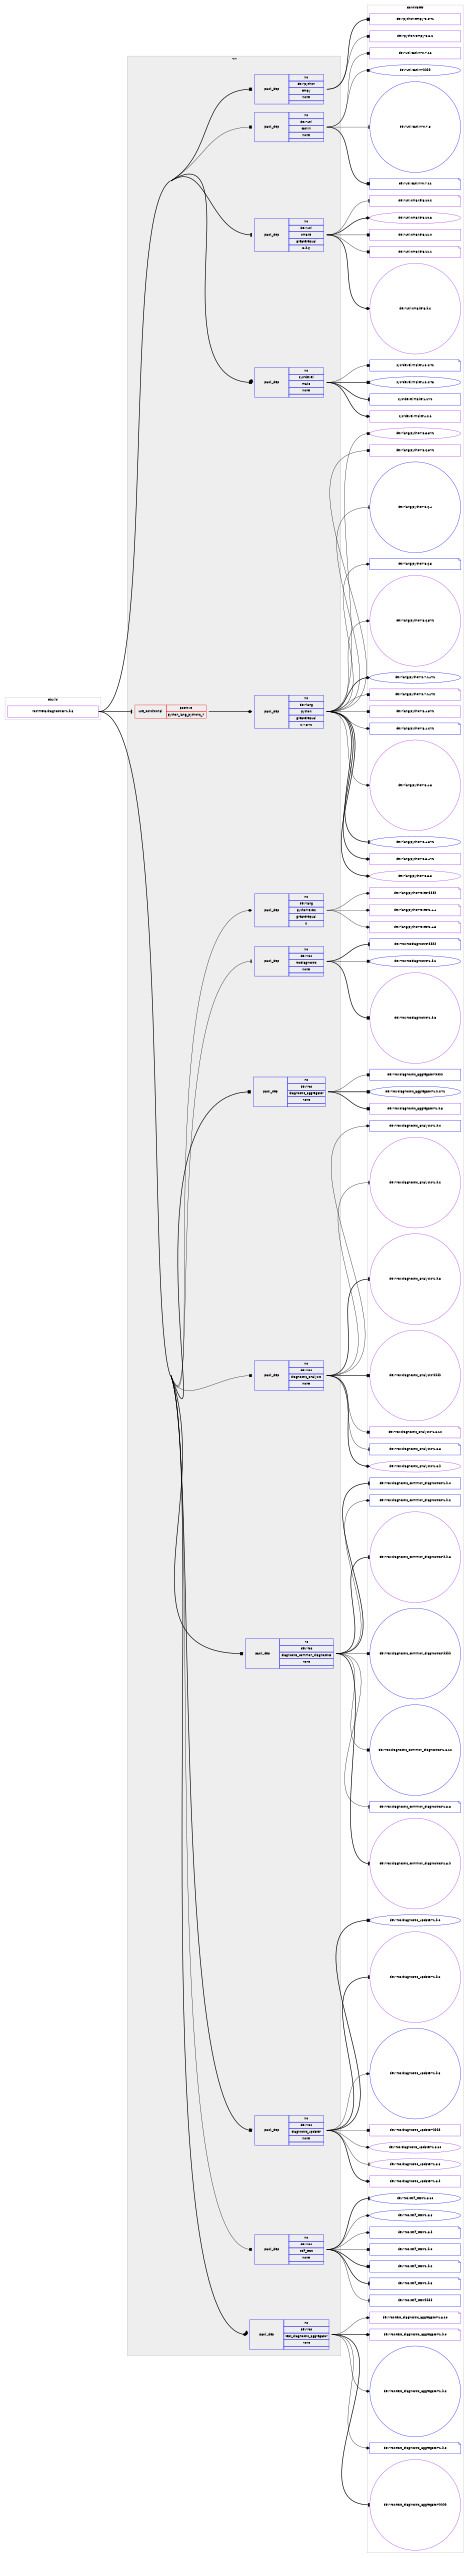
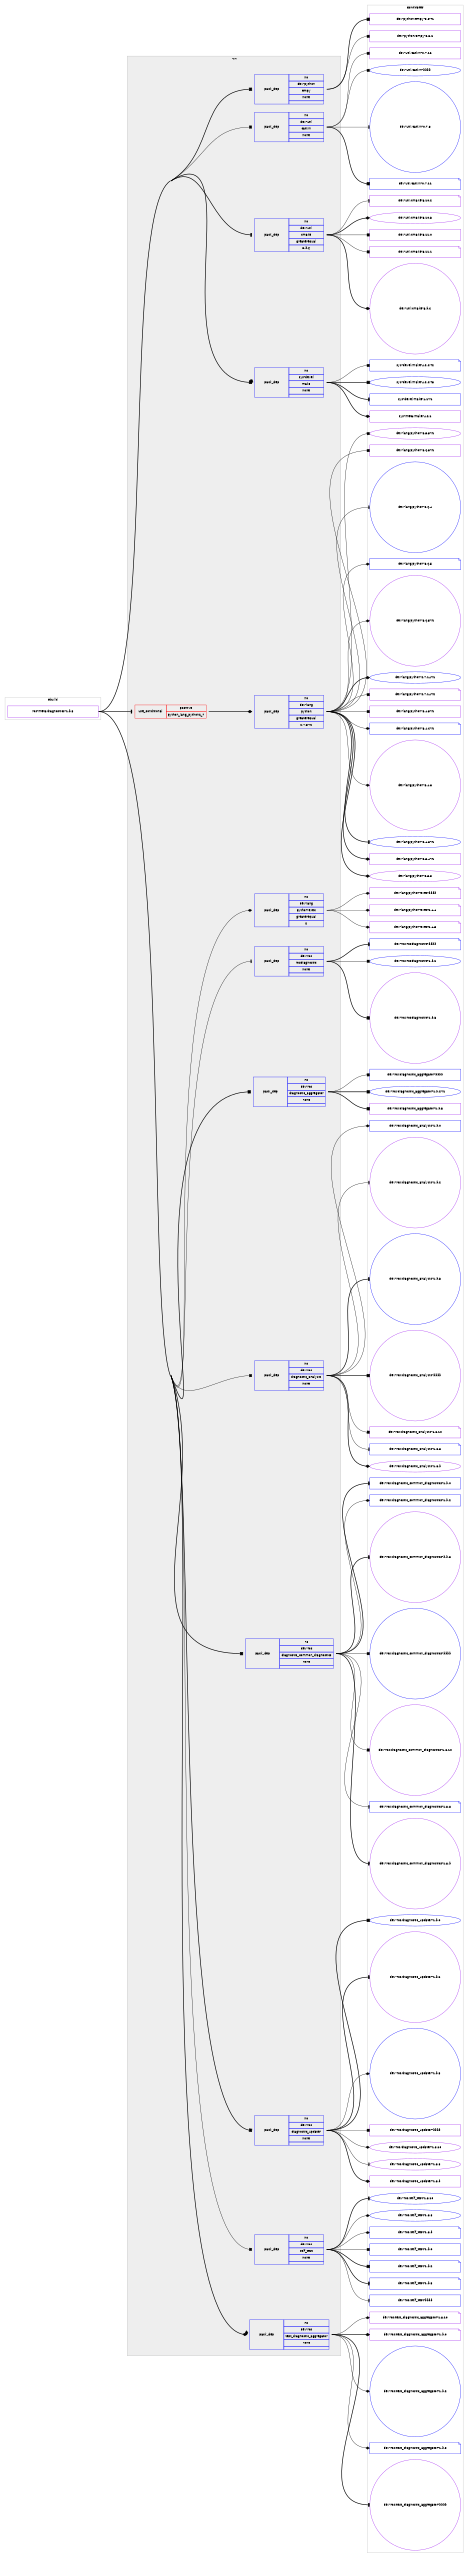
  digraph {
    compound=true
    concentrate=true
    fontname=Helvetica
    fontsize=10
    newrank=true
    rankdir=LR
    ranksep=1.5
    node [color=blue fontname=Helvetica fontsize=10 shape=note]
    edge [arrowhead=box headport=w style=solid tailport=e weight=100]
    n1 [color=purple label="ros-meta/diagnostics-1.9.3" shape=box width=4]
    n2 [label=<<TABLE BORDER="0" CELLBORDER="1" CELLSPACING="0" CELLPADDING="4" WIDTH="220"><TR><TD ROWSPAN="6" CELLPADDING="30">pack_dep</TD></TR><TR><TD WIDTH="110">no</TD></TR><TR><TD>dev-python</TD></TR><TR><TD>empy</TD></TR><TR><TD>none</TD></TR><TR><TD></TD></TR></TABLE>> shape=none]
    n3 [label=<<TABLE BORDER="0" CELLBORDER="1" CELLSPACING="0" CELLPADDING="4" WIDTH="220"><TR><TD ROWSPAN="6" CELLPADDING="30">pack_dep</TD></TR><TR><TD WIDTH="110">no</TD></TR><TR><TD>dev-util</TD></TR><TR><TD>catkin</TD></TR><TR><TD>none</TD></TR><TR><TD></TD></TR></TABLE>> shape=none]
    n4 [label=<<TABLE BORDER="0" CELLBORDER="1" CELLSPACING="0" CELLPADDING="4" WIDTH="220"><TR><TD ROWSPAN="6" CELLPADDING="30">pack_dep</TD></TR><TR><TD WIDTH="110">no</TD></TR><TR><TD>dev-util</TD></TR><TR><TD>cmake</TD></TR><TR><TD>greaterequal</TD></TR><TR><TD>3.9.6</TD></TR></TABLE>> shape=none]
    n5 [label=<<TABLE BORDER="0" CELLBORDER="1" CELLSPACING="0" CELLPADDING="4" WIDTH="220"><TR><TD ROWSPAN="6" CELLPADDING="30">pack_dep</TD></TR><TR><TD WIDTH="110">no</TD></TR><TR><TD>sys-devel</TD></TR><TR><TD>make</TD></TR><TR><TD>none</TD></TR><TR><TD></TD></TR></TABLE>> shape=none]
    n6 [label=<<TABLE BORDER="0" CELLBORDER="1" CELLSPACING="0" CELLPADDING="4" WIDTH="220"><TR><TD ROWSPAN="6" CELLPADDING="30">pack_dep</TD></TR><TR><TD WIDTH="110">no</TD></TR><TR><TD>dev-lang</TD></TR><TR><TD>python</TD></TR><TR><TD>greaterequal</TD></TR><TR><TD>2.7.5-r2</TD></TR></TABLE>> shape=none]
    n7 [color=red label=<<TABLE BORDER="0" CELLBORDER="1" CELLSPACING="0" CELLPADDING="4"><TR><TD ROWSPAN="3" CELLPADDING="10">use_conditional</TD></TR><TR><TD>positive</TD></TR><TR><TD>python_lang_python2_7</TD></TR></TABLE>> shape=none]
    n8 [label=<<TABLE BORDER="0" CELLBORDER="1" CELLSPACING="0" CELLPADDING="4" WIDTH="220"><TR><TD ROWSPAN="6" CELLPADDING="30">pack_dep</TD></TR><TR><TD WIDTH="110">no</TD></TR><TR><TD>dev-lang</TD></TR><TR><TD>python-exec</TD></TR><TR><TD>greaterequal</TD></TR><TR><TD>2</TD></TR></TABLE>> shape=none]
    n9 [label=<<TABLE BORDER="0" CELLBORDER="1" CELLSPACING="0" CELLPADDING="4" WIDTH="220"><TR><TD ROWSPAN="6" CELLPADDING="30">pack_dep</TD></TR><TR><TD WIDTH="110">no</TD></TR><TR><TD>dev-ros</TD></TR><TR><TD>rosdiagnostic</TD></TR><TR><TD>none</TD></TR><TR><TD></TD></TR></TABLE>> shape=none]
    n10 [label=<<TABLE BORDER="0" CELLBORDER="1" CELLSPACING="0" CELLPADDING="4" WIDTH="220"><TR><TD ROWSPAN="6" CELLPADDING="30">pack_dep</TD></TR><TR><TD WIDTH="110">no</TD></TR><TR><TD>dev-ros</TD></TR><TR><TD>diagnostic_aggregator</TD></TR><TR><TD>none</TD></TR><TR><TD></TD></TR></TABLE>> shape=none]
    n11 [label=<<TABLE BORDER="0" CELLBORDER="1" CELLSPACING="0" CELLPADDING="4" WIDTH="220"><TR><TD ROWSPAN="6" CELLPADDING="30">pack_dep</TD></TR><TR><TD WIDTH="110">no</TD></TR><TR><TD>dev-ros</TD></TR><TR><TD>diagnostic_analysis</TD></TR><TR><TD>none</TD></TR><TR><TD></TD></TR></TABLE>> shape=none]
    n12 [label=<<TABLE BORDER="0" CELLBORDER="1" CELLSPACING="0" CELLPADDING="4" WIDTH="220"><TR><TD ROWSPAN="6" CELLPADDING="30">pack_dep</TD></TR><TR><TD WIDTH="110">no</TD></TR><TR><TD>dev-ros</TD></TR><TR><TD>diagnostic_common_diagnostics</TD></TR><TR><TD>none</TD></TR><TR><TD></TD></TR></TABLE>> shape=none]
    n13 [label=<<TABLE BORDER="0" CELLBORDER="1" CELLSPACING="0" CELLPADDING="4" WIDTH="220"><TR><TD ROWSPAN="6" CELLPADDING="30">pack_dep</TD></TR><TR><TD WIDTH="110">no</TD></TR><TR><TD>dev-ros</TD></TR><TR><TD>diagnostic_updater</TD></TR><TR><TD>none</TD></TR><TR><TD></TD></TR></TABLE>> shape=none]
    n14 [label=<<TABLE BORDER="0" CELLBORDER="1" CELLSPACING="0" CELLPADDING="4" WIDTH="220"><TR><TD ROWSPAN="6" CELLPADDING="30">pack_dep</TD></TR><TR><TD WIDTH="110">no</TD></TR><TR><TD>dev-ros</TD></TR><TR><TD>self_test</TD></TR><TR><TD>none</TD></TR><TR><TD></TD></TR></TABLE>> shape=none]
    n15 [label=<<TABLE BORDER="0" CELLBORDER="1" CELLSPACING="0" CELLPADDING="4" WIDTH="220"><TR><TD ROWSPAN="6" CELLPADDING="30">pack_dep</TD></TR><TR><TD WIDTH="110">no</TD></TR><TR><TD>dev-ros</TD></TR><TR><TD>test_diagnostic_aggregator</TD></TR><TR><TD>none</TD></TR><TR><TD></TD></TR></TABLE>> shape=none]
    n16 [color=purple label="dev-python/empy-3.3-r1" shape=box width=4]
    n17 [color=purple label="dev-python/empy-3.3.2" shape=box width=4]
    n18 [label="dev-util/catkin-0.7.8" shape=circle width=4]
    n19 [label="dev-util/catkin-0.7.11" width=4]
    n20 [color=purple label="dev-util/catkin-0.7.12" shape=box width=4]
    n21 [label="dev-util/catkin-9999" shape=ellipse width=4]
    n22 [color=purple label="dev-util/cmake-3.10.2" width=4]
    n23 [color=purple label="dev-util/cmake-3.10.3" shape=ellipse width=4]
    n24 [color=purple label="dev-util/cmake-3.11.0" shape=box width=4]
    n25 [color=purple label="dev-util/cmake-3.11.1" width=4]
    n26 [color=purple label="dev-util/cmake-3.9.6" shape=circle width=4]
    n27 [label="sys-devel/make-4.1-r1" shape=box width=4]
-   n28 [color=purple label="sys-devel/make-4.2.1" shape=box width=4]
+   n28 [color=purple label="sys-meta/make-4.2.1" shape=box width=4]
    n29 [label="sys-devel/make-4.2.1-r2" width=4]
    n30 [label="sys-devel/make-4.2.1-r3" shape=ellipse width=4]
    n31 [label="dev-lang/python-2.7.14-r1" shape=ellipse width=4]
    n32 [color=purple label="dev-lang/python-2.7.14-r2" width=4]
    n33 [color=purple label="dev-lang/python-3.4.5-r1" shape=box width=4]
    n34 [label="dev-lang/python-3.4.6-r1" width=4]
    n35 [color=purple label="dev-lang/python-3.4.8" shape=circle width=4]
    n36 [label="dev-lang/python-3.4.8-r1" shape=ellipse width=4]
    n37 [color=purple label="dev-lang/python-3.5.4-r1" shape=box width=4]
    n38 [color=purple label="dev-lang/python-3.5.5" shape=ellipse width=4]
    n39 [color=purple label="dev-lang/python-3.5.5-r1" shape=ellipse width=4]
    n40 [color=purple label="dev-lang/python-3.6.3-r1" shape=box width=4]
    n41 [label="dev-lang/python-3.6.4" shape=circle width=4]
    n42 [label="dev-lang/python-3.6.5" width=4]
    n43 [color=purple label="dev-lang/python-3.6.5-r1" shape=circle width=4]
    n44 [color=purple label="dev-lang/python-exec-2.4.4" width=4]
    n45 [color=purple label="dev-lang/python-exec-2.4.5" width=4]
    n46 [color=purple label="dev-lang/python-exec-9999" width=4]
    n47 [label="dev-ros/diagnostic_aggregator-1.9.2-r1" shape=ellipse width=4]
    n48 [color=purple label="dev-ros/diagnostic_aggregator-1.9.3" shape=box width=4]
    n49 [label="dev-ros/diagnostic_aggregator-9999" shape=box width=4]
    n50 [color=purple label="dev-ros/diagnostic_analysis-1.8.10" width=4]
    n51 [label="dev-ros/diagnostic_analysis-1.8.8" width=4]
    n52 [color=purple label="dev-ros/diagnostic_analysis-1.8.9" shape=ellipse width=4]
    n53 [label="dev-ros/diagnostic_analysis-1.9.0" shape=box width=4]
    n54 [color=purple label="dev-ros/diagnostic_analysis-1.9.2" shape=circle width=4]
-   n55 [color=purple label="dev-ros/diagnostic_analysis-1.9.3" shape=circle width=4]
+   n55 [label="dev-ros/diagnostic_analysis-1.9.3" shape=circle width=4]
    n56 [color=purple label="dev-ros/diagnostic_analysis-9999" shape=circle width=4]
-   n57 [label="dev-ros/diagnostic_common_diagnostics-1.8.10" shape=circle width=4]
+   n57 [color=purple label="dev-ros/diagnostic_common_diagnostics-1.8.10" shape=circle width=4]
    n58 [label="dev-ros/diagnostic_common_diagnostics-1.8.8" width=4]
    n59 [color=purple label="dev-ros/diagnostic_common_diagnostics-1.8.9" shape=circle width=4]
    n60 [label="dev-ros/diagnostic_common_diagnostics-1.9.0" shape=box width=4]
    n61 [label="dev-ros/diagnostic_common_diagnostics-1.9.2" shape=box width=4]
    n62 [color=purple label="dev-ros/diagnostic_common_diagnostics-9.9.3" shape=circle width=4]
    n63 [label="dev-ros/diagnostic_common_diagnostics-9999" shape=circle width=4]
    n64 [color=purple label="dev-ros/diagnostic_updater-1.8.10" shape=ellipse width=4]
    n65 [color=purple label="dev-ros/diagnostic_updater-1.8.8" shape=ellipse width=4]
    n66 [color=purple label="dev-ros/diagnostic_updater-1.8.9" shape=box width=4]
    n67 [label="dev-ros/diagnostic_updater-1.9.0" shape=ellipse width=4]
    n68 [color=purple label="dev-ros/diagnostic_updater-1.9.2" shape=circle width=4]
    n69 [label="dev-ros/diagnostic_updater-1.9.3" shape=circle width=4]
    n70 [color=purple label="dev-ros/diagnostic_updater-9999" shape=box width=4]
    n71 [label="dev-ros/rosdiagnostic-1.9.2" shape=ellipse width=4]
    n72 [color=purple label="dev-ros/rosdiagnostic-1.9.3" shape=circle width=4]
    n73 [label="dev-ros/rosdiagnostic-9999" width=4]
    n74 [label="dev-ros/self_test-1.8.10" shape=ellipse width=4]
    n75 [label="dev-ros/self_test-1.8.8" shape=ellipse width=4]
    n76 [label="dev-ros/self_test-1.8.9" width=4]
    n77 [label="dev-ros/self_test-1.9.0" shape=box width=4]
    n78 [label="dev-ros/self_test-1.9.2" width=4]
    n79 [label="dev-ros/self_test-1.9.3" width=4]
    n80 [label="dev-ros/self_test-9999" shape=box width=4]
    n81 [color=purple label="dev-ros/test_diagnostic_aggregator-1.8.10" width=4]
    n82 [color=purple label="dev-ros/test_diagnostic_aggregator-1.9.0" width=4]
    n83 [label="dev-ros/test_diagnostic_aggregator-1.9.2" shape=circle width=4]
    n84 [label="dev-ros/test_diagnostic_aggregator-1.9.3" width=4]
    n85 [color=purple label="dev-ros/test_diagnostic_aggregator-9999" shape=circle width=4]
    subgraph cluster_1 {
      color=gray
      label=<<i>ebuild</i>>
      rank=same
      n1
    }
    subgraph cluster_2 {
      color=gray
      label=<<i>dependencies</i>>
      subgraph cluster_3 {
        color=gray
        fillcolor="#eeeeee"
        label=<<i>compile</i>>
        style=filled
        subgraph sub_4 {
          color=gray
          fillcolor="#eeeeee"
          label=<<i>compile</i>>
          style=filled
          n2
        }
        subgraph sub_5 {
          color=gray
          fillcolor="#eeeeee"
          label=<<i>compile</i>>
          style=filled
          n3
        }
        subgraph sub_6 {
          color=gray
          fillcolor="#eeeeee"
          label=<<i>compile</i>>
          style=filled
          n4
        }
        subgraph sub_7 {
          color=gray
          fillcolor="#eeeeee"
          label=<<i>compile</i>>
          style=filled
          n5
        }
      }
      subgraph cluster_8 {
        color=gray
        fillcolor="#eeeeee"
        label=<<i>compile and run</i>>
        style=filled
        subgraph sub_9 {
          color=gray
          fillcolor="#eeeeee"
          label=<<i>compile and run</i>>
          style=filled
          n7
          subgraph sub_10 {
            color=gray
            fillcolor="#eeeeee"
            label=<<i>compile and run</i>>
            style=filled
            n6
          }
        }
        subgraph sub_11 {
          color=gray
          fillcolor="#eeeeee"
          label=<<i>compile and run</i>>
          style=filled
          n8
        }
        subgraph sub_12 {
          color=gray
          fillcolor="#eeeeee"
          label=<<i>compile and run</i>>
          style=filled
          n9
        }
        subgraph sub_13 {
          color=gray
          fillcolor="#eeeeee"
          label=<<i>compile and run</i>>
          style=filled
          n10
        }
        subgraph sub_14 {
          color=gray
          fillcolor="#eeeeee"
          label=<<i>compile and run</i>>
          style=filled
          n11
        }
        subgraph sub_15 {
          color=gray
          fillcolor="#eeeeee"
          label=<<i>compile and run</i>>
          style=filled
          n12
        }
        subgraph sub_16 {
          color=gray
          fillcolor="#eeeeee"
          label=<<i>compile and run</i>>
          style=filled
          n13
        }
        subgraph sub_17 {
          color=gray
          fillcolor="#eeeeee"
          label=<<i>compile and run</i>>
          style=filled
          n14
        }
        subgraph sub_18 {
          color=gray
          fillcolor="#eeeeee"
          label=<<i>compile and run</i>>
          style=filled
          n15
        }
      }
      subgraph cluster_19 {
        color=gray
        fillcolor="#eeeeee"
        label=<<i>run</i>>
        style=filled
      }
    }
    subgraph cluster_20 {
      color=gray
      label=<<i>candidates</i>>
      rank=same
      subgraph sub_21 {
        color=black
        label=<<i>candidates</i>>
        nodesep=1
        rank=same
        n16
        n17
      }
      subgraph sub_22 {
        color=black
        label=<<i>candidates</i>>
        nodesep=1
        rank=same
        n18
        n19
        n20
        n21
      }
      subgraph sub_23 {
        color=black
        label=<<i>candidates</i>>
        nodesep=1
        rank=same
        n22
        n23
        n24
        n25
        n26
      }
      subgraph sub_24 {
        color=black
        label=<<i>candidates</i>>
        nodesep=1
        rank=same
        n27
        n28
        n29
        n30
      }
      subgraph sub_25 {
        color=black
        label=<<i>candidates</i>>
        nodesep=1
        rank=same
        n31
        n32
        n33
        n34
        n35
        n36
        n37
        n38
        n39
        n40
        n41
        n42
        n43
      }
      subgraph sub_26 {
        color=black
        label=<<i>candidates</i>>
        nodesep=1
        rank=same
        n44
        n45
        n46
      }
      subgraph sub_27 {
        color=black
        label=<<i>candidates</i>>
        nodesep=1
        rank=same
        n47
        n48
        n49
      }
      subgraph sub_28 {
        color=black
        label=<<i>candidates</i>>
        nodesep=1
        rank=same
        n50
        n51
        n52
        n53
        n54
        n55
        n56
      }
      subgraph sub_29 {
        color=black
        label=<<i>candidates</i>>
        nodesep=1
        rank=same
        n57
        n58
        n59
        n60
        n61
        n62
        n63
      }
      subgraph sub_30 {
        color=black
        label=<<i>candidates</i>>
        nodesep=1
        rank=same
        n64
        n65
        n66
        n67
        n68
        n69
        n70
      }
      subgraph sub_31 {
        color=black
        label=<<i>candidates</i>>
        nodesep=1
        rank=same
        n71
        n72
        n73
      }
      subgraph sub_32 {
        color=black
        label=<<i>candidates</i>>
        nodesep=1
        rank=same
        n74
        n75
        n76
        n77
        n78
        n79
        n80
      }
      subgraph sub_33 {
        color=black
        label=<<i>candidates</i>>
        nodesep=1
        rank=same
        n81
        n82
        n83
        n84
        n85
      }
    }
    n1 -> n2 [style=bold weight=20]
    n1 -> n3 [weight=20]
    n1 -> n4 [arrowhead=tee style=bold weight=20]
    n1 -> n5 [style=bold weight=20]
    n1 -> n7 [arrowhead=tee style=bold weight=20]
    n1 -> n8 [arrowhead=diamond weight=20]
    n1 -> n9 [arrowhead=tee weight=20]
    n1 -> n10 [style=bold weight=20]
    n1 -> n11 [weight=20]
    n1 -> n12 [style=bold weight=20]
    n1 -> n13 [style=bold weight=20]
    n1 -> n14 [weight=20]
    n1 -> n15 [arrowhead=diamond style=bold weight=20]
    n2 -> n16 [style=bold]
    n2 -> n17
    n3 -> n18 [arrowhead=tee]
    n3 -> n19 [style=bold]
    n3 -> n20
    n3 -> n21
    n4 -> n22 [arrowhead=tee]
    n4 -> n23 [arrowhead=diamond style=bold]
    n4 -> n24
    n4 -> n25
    n4 -> n26 [arrowhead=diamond style=bold]
    n5 -> n27 [arrowhead=tee style=bold]
    n5 -> n28 [arrowhead=diamond style=bold]
    n5 -> n29
    n5 -> n30 [style=bold]
    n6 -> n31 [arrowhead=diamond style=bold]
    n6 -> n32
    n6 -> n33
    n6 -> n34 [arrowhead=diamond]
    n6 -> n35 [arrowhead=diamond]
    n6 -> n36 [arrowhead=tee style=bold]
    n6 -> n37 [arrowhead=diamond style=bold]
    n6 -> n38 [arrowhead=diamond style=bold]
    n6 -> n39
    n6 -> n40
    n6 -> n41 [arrowhead=tee]
    n6 -> n42 [arrowhead=diamond]
    n6 -> n43 [arrowhead=diamond]
    n7 -> n6 [arrowhead=diamond style=bold weight=20]
    n8 -> n44 [arrowhead=diamond]
    n8 -> n45 [arrowhead=diamond]
    n8 -> n46 [arrowhead=diamond]
    n9 -> n71
    n9 -> n72 [style=bold]
    n9 -> n73 [arrowhead=tee style=bold]
    n10 -> n47 [style=bold]
    n10 -> n48 [style=bold]
    n10 -> n49
    n11 -> n50
    n11 -> n51 [arrowhead=tee]
    n11 -> n52 [arrowhead=diamond style=bold]
    n11 -> n53 [arrowhead=diamond]
    n11 -> n54 [arrowhead=tee]
    n11 -> n55 [arrowhead=tee style=bold]
    n11 -> n56 [style=bold]
    n12 -> n57
    n12 -> n58 [arrowhead=tee]
    n12 -> n59 [arrowhead=tee style=bold]
    n12 -> n60 [arrowhead=tee style=bold]
    n12 -> n61 [arrowhead=diamond]
    n12 -> n62 [arrowhead=tee style=bold]
    n12 -> n63
    n13 -> n64 [arrowhead=diamond]
    n13 -> n65 [arrowhead=tee]
    n13 -> n66 [arrowhead=diamond style=bold]
    n13 -> n67 [style=bold]
    n13 -> n68 [arrowhead=tee style=bold]
    n13 -> n69 [arrowhead=diamond]
    n13 -> n70
    n14 -> n74 [arrowhead=tee style=bold]
    n14 -> n75 [arrowhead=diamond]
    n14 -> n76 [arrowhead=diamond]
    n14 -> n77
    n14 -> n78 [style=bold]
    n14 -> n79 [arrowhead=tee style=bold]
    n14 -> n80 [arrowhead=tee]
    n15 -> n81 [arrowhead=diamond]
    n15 -> n82 [arrowhead=diamond style=bold]
    n15 -> n83 [arrowhead=diamond]
    n15 -> n84 [arrowhead=diamond]
    n15 -> n85 [arrowhead=tee style=bold]
  }
